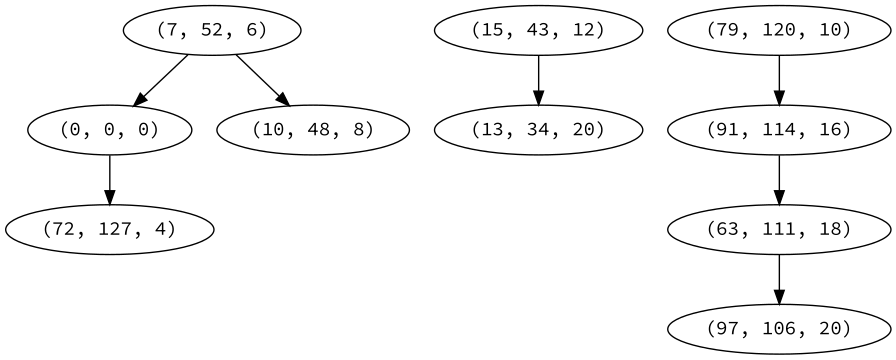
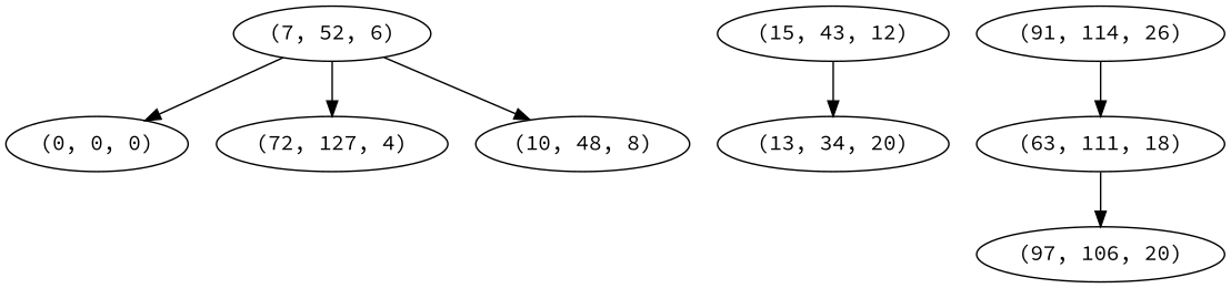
  digraph {
    fontname="Source Code Pro"
    node [fontname="Source Code Pro"]
    edge [fontname="Source Code Pro"]
    "(0, 0, 0)"
    "(72, 127, 4)"
    "(7, 52, 6)"
    "(10, 48, 8)"
    n5 [label="(13, 34, 20)"]
    "(15, 43, 12)"
-   "(79, 120, 10)"
-   "(91, 114, 16)"
+   "(91, 114, 16)" [label="(91, 114, 26)"]
    n9 [label="(63, 111, 18)"]
    "(97, 106, 20)"
-   "(0, 0, 0)" -> "(72, 127, 4)"
+   "(7, 52, 6)" -> "(72, 127, 4)"
    "(7, 52, 6)" -> "(0, 0, 0)"
    "(7, 52, 6)" -> "(10, 48, 8)"
    "(15, 43, 12)" -> n5
-   "(79, 120, 10)" -> "(91, 114, 16)"
    "(91, 114, 16)" -> n9
    n9 -> "(97, 106, 20)"
  }
